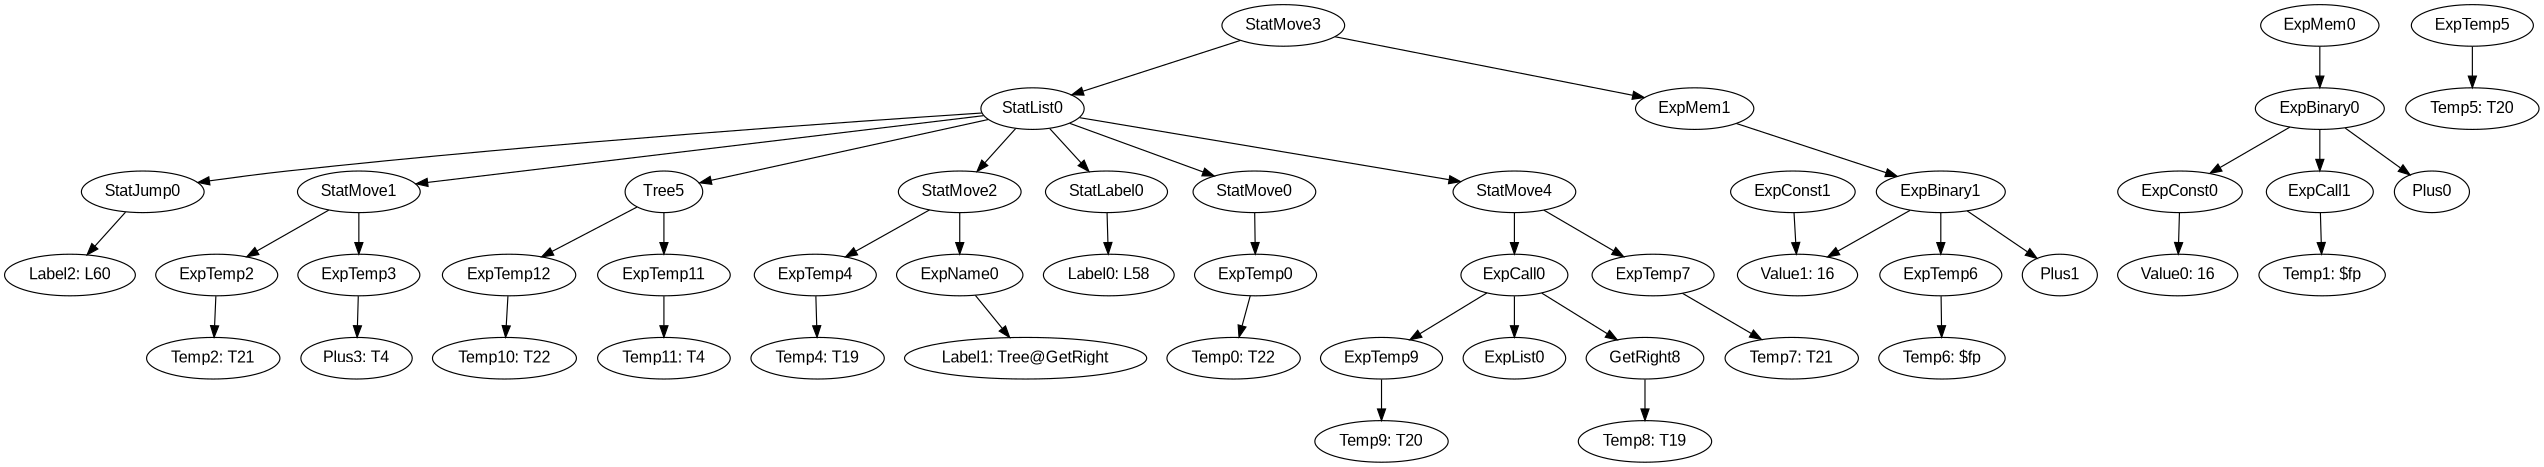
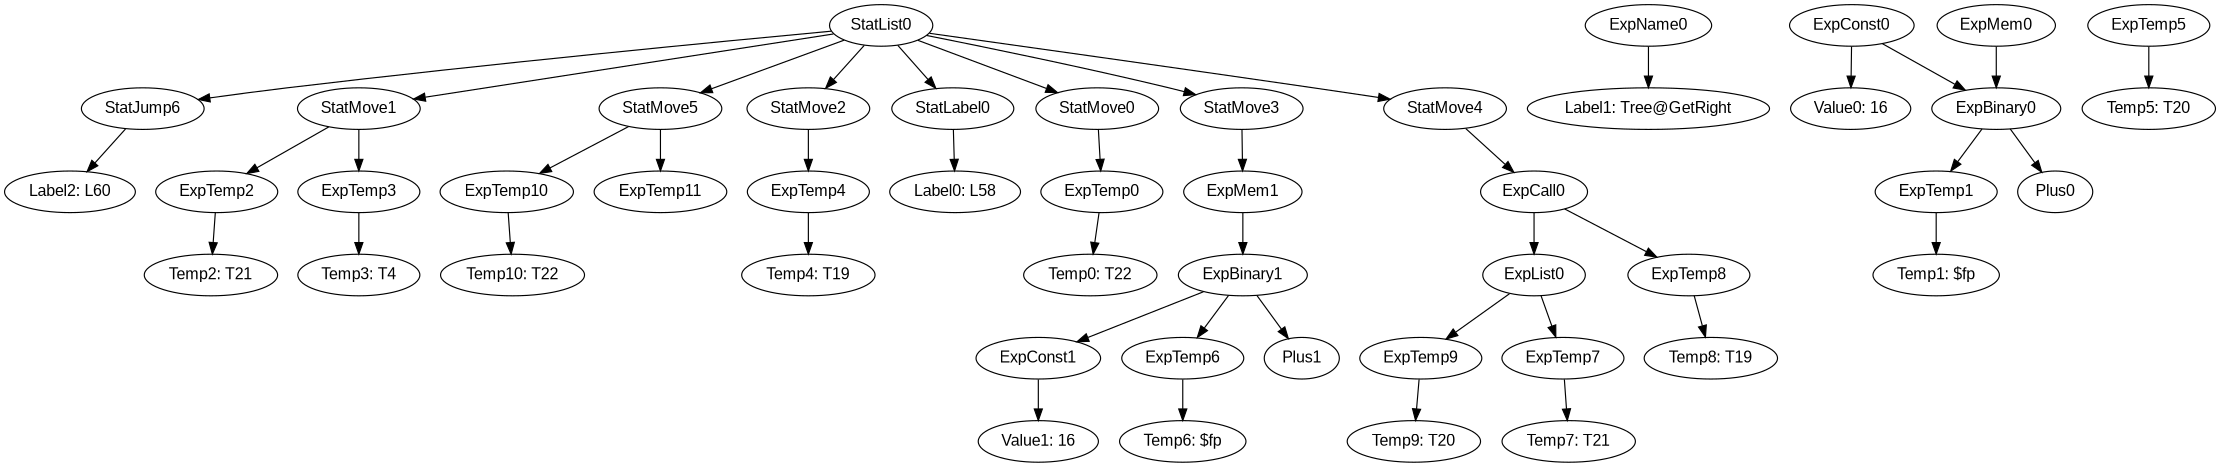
  digraph {
    fontname="Liberation Sans"
    ordering=out
    node [fontname="Liberation Sans"]
    edge [fontname="Liberation Sans"]
    ExpList0
    ExpTemp9
    "Temp9: T20"
-   StatJump0
+   StatJump0 [label=StatJump6]
    "Label2: L60"
    ExpCall0
-   ExpTemp8 [label=GetRight8]
+   ExpTemp8
    "Temp8: T19"
    StatMove1
    ExpTemp2
    ExpTemp3
    "Temp2: T21"
-   "Temp3: T4" [label="Plus3: T4"]
-   StatMove5 [label=Tree5]
-   ExpTemp10 [label=ExpTemp12]
+   "Temp3: T4"
+   StatMove5
+   ExpTemp10
    ExpTemp11
    "Temp10: T22"
-   "Temp11: T4"
    ExpConst1
    "Value1: 16"
    ExpBinary1
    ExpTemp6
    Plus1
    "Temp6: $fp"
    StatMove2
    ExpTemp4
    ExpName0
    "Temp4: T19"
    "Label1: Tree@GetRight"
    ExpConst0
    "Value0: 16"
    ExpMem1
    StatLabel0
    "Label0: L58"
    StatList0
    StatMove0
    StatMove3
    StatMove4
    ExpTemp0
    ExpTemp7
    "Temp0: T22"
    ExpMem0
    ExpBinary0
    ExpTemp5
    "Temp5: T20"
    "Temp7: T21"
-   ExpTemp1 [label=ExpCall1]
+   ExpTemp1
    Plus0
    "Temp1: $fp"
-   ExpCall0 -> ExpTemp9
+   ExpList0 -> ExpTemp9
    ExpTemp9 -> "Temp9: T20"
    StatJump0 -> "Label2: L60"
    ExpCall0 -> ExpList0
    ExpCall0 -> ExpTemp8
    ExpTemp8 -> "Temp8: T19"
    StatMove1 -> ExpTemp2
    StatMove1 -> ExpTemp3
    ExpTemp2 -> "Temp2: T21"
    ExpTemp3 -> "Temp3: T4"
    StatMove5 -> ExpTemp10
    StatMove5 -> ExpTemp11
    ExpTemp10 -> "Temp10: T22"
-   ExpTemp11 -> "Temp11: T4"
    ExpConst1 -> "Value1: 16"
-   ExpBinary1 -> "Value1: 16"
+   ExpBinary1 -> ExpConst1
    ExpBinary1 -> ExpTemp6
    ExpBinary1 -> Plus1
    ExpTemp6 -> "Temp6: $fp"
    StatMove2 -> ExpTemp4
-   StatMove2 -> ExpName0
    ExpTemp4 -> "Temp4: T19"
    ExpName0 -> "Label1: Tree@GetRight"
    ExpConst0 -> "Value0: 16"
    ExpMem1 -> ExpBinary1
    StatLabel0 -> "Label0: L58"
    StatList0 -> StatJump0
    StatList0 -> StatMove1
    StatList0 -> StatMove5
    StatList0 -> StatMove2
    StatList0 -> StatLabel0
    StatList0 -> StatMove0
-   StatMove3 -> StatList0
+   StatList0 -> StatMove3
    StatList0 -> StatMove4
    StatMove0 -> ExpTemp0
    StatMove3 -> ExpMem1
    StatMove4 -> ExpCall0
-   StatMove4 -> ExpTemp7
+   ExpList0 -> ExpTemp7
    ExpTemp0 -> "Temp0: T22"
    ExpTemp7 -> "Temp7: T21"
    ExpMem0 -> ExpBinary0
-   ExpBinary0 -> ExpConst0
+   ExpConst0 -> ExpBinary0
    ExpBinary0 -> ExpTemp1
    ExpBinary0 -> Plus0
    ExpTemp5 -> "Temp5: T20"
    ExpTemp1 -> "Temp1: $fp"
  }
